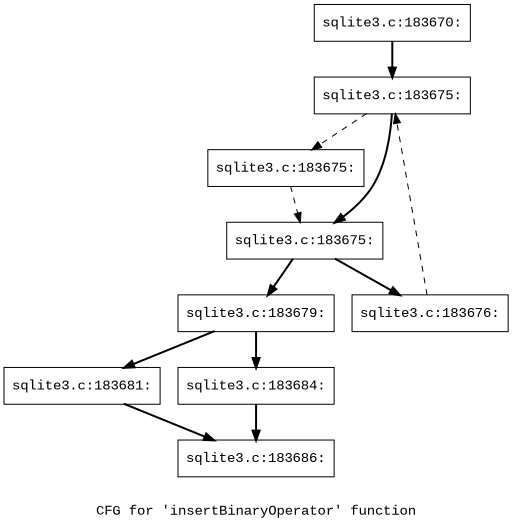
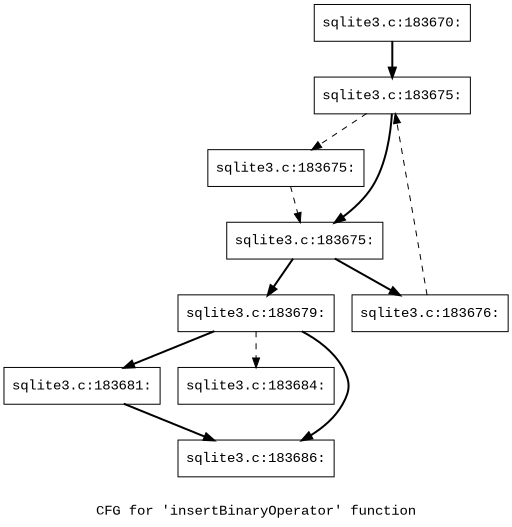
  digraph {
    fontname="Liberation Mono"
    label="CFG for 'insertBinaryOperator' function"
    node [fontname="Liberation Mono" shape=record]
    edge [fontname="Liberation Mono" style=bold]
    n1 [label="{sqlite3.c:183670:}"]
    n2 [label="{sqlite3.c:183675:}"]
    n3 [label="{sqlite3.c:183675:}"]
    n4 [label="{sqlite3.c:183675:}"]
    n5 [label="{sqlite3.c:183676:}"]
    n6 [label="{sqlite3.c:183679:}"]
    n7 [label="{sqlite3.c:183681:}"]
    n8 [label="{sqlite3.c:183684:}"]
    n9 [label="{sqlite3.c:183686:}"]
    n1 -> n2
    n2 -> n3 [style=dashed]
    n2 -> n4
    n3 -> n4 [style=dashed]
    n4 -> n5
    n4 -> n6
    n5 -> n2 [style=dashed]
    n6 -> n7
-   n6 -> n8
+   n6 -> n8 [style=dashed]
    n7 -> n9
-   n8 -> n9
+   n6 -> n9
  }
